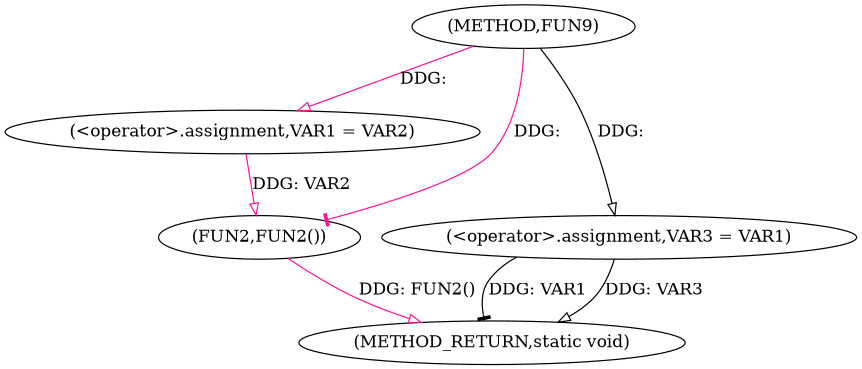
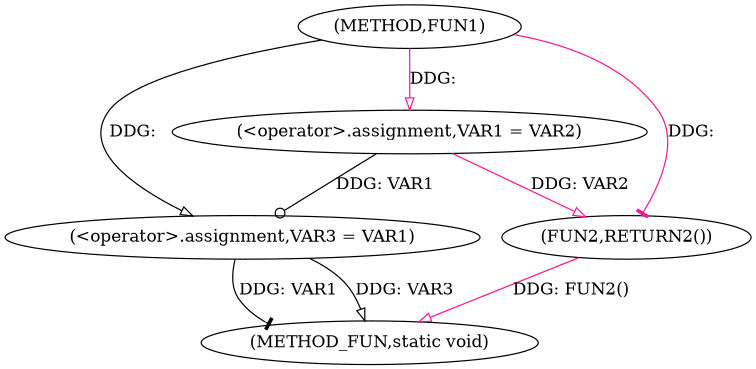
  digraph {
    edge [arrowhead=onormal color=deeppink]
-   n1 [label="(METHOD,FUN9)"]
+   n1 [label="(METHOD,FUN1)"]
    n2 [label="(<operator>.assignment,VAR1 = VAR2)"]
    n3 [label="(<operator>.assignment,VAR3 = VAR1)"]
-   n4 [label="(FUN2,FUN2())"]
-   n5 [label="(METHOD_RETURN,static void)"]
+   n4 [label="(FUN2,RETURN2())"]
+   n5 [label="(METHOD_FUN,static void)"]
    n1 -> n2 [label="DDG: "]
    n1 -> n3 [color=black label="DDG: "]
    n1 -> n4 [arrowhead=tee label="DDG: "]
+   n2 -> n3 [arrowhead=odot color=black label="DDG: VAR1"]
    n2 -> n4 [label="DDG: VAR2"]
    n3 -> n5 [color=black label="DDG: VAR3"]
    n3 -> n5 [arrowhead=tee color=black label="DDG: VAR1"]
    n4 -> n5 [label="DDG: FUN2()"]
  }
